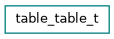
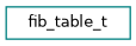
  digraph {
    rankdir=TB
    fontname="DejaVu Sans"
-   n1 [color=teal fillcolor=white fontname="DejaVu Sans" fontsize=10 height=0.2 label=table_table_t shape=record style=filled width=0.4]
+   n1 [color=teal fillcolor=white fontname="DejaVu Sans" fontsize=10 height=0.2 label=fib_table_t shape=record style=filled width=0.4]
  }
